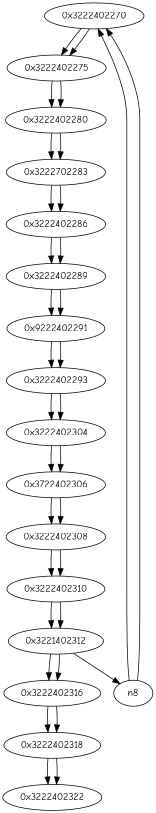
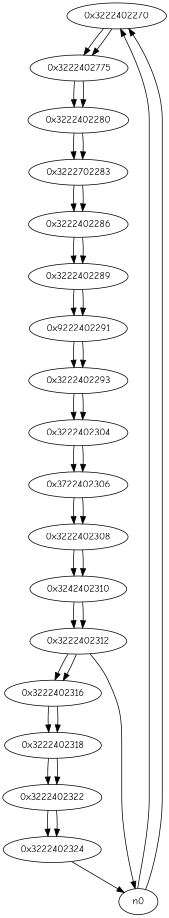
  digraph {
    fontname="Comic Neue"
    node [fontname="Comic Neue"]
    edge [fontname="Comic Neue"]
    n1 [label="0x3222402270"]
-   n2 [label="0x3222402275"]
+   n2 [label="0x3222402775"]
    n3 [label="0x3222402280"]
    n4 [label="0x3222702283"]
    n5 [label="0x3222402286"]
    n6 [label="0x3222402289"]
    n7 [label="0x9222402291"]
    n8 [label="0x3222402293"]
    n9 [label="0x3222402304"]
    n10 [label="0x3722402306"]
    n11 [label="0x3222402308"]
-   n12 [label="0x3222402310"]
-   n13 [label="0x3221402312"]
+   n12 [label="0x3242402310"]
+   n13 [label="0x3222402312"]
    n14 [label="0x3222402316"]
-   n0 [label=n8]
+   n0
    n15 [label="0x3222402318"]
    n16 [label="0x3222402322"]
+   n17 [label="0x3222402324"]
    n1 -> n2
    n1 -> n2
    n2 -> n3
    n2 -> n3
    n3 -> n4
    n3 -> n4
    n4 -> n5
    n4 -> n5
    n5 -> n6
    n5 -> n6
    n6 -> n7
    n6 -> n7
    n7 -> n8
    n7 -> n8
    n8 -> n9
    n8 -> n9
    n9 -> n10
    n9 -> n10
    n10 -> n11
    n10 -> n11
    n11 -> n12
    n11 -> n12
    n12 -> n13
    n12 -> n13
    n13 -> n14
    n13 -> n14
    n13 -> n0
    n14 -> n15
    n14 -> n15
    n0 -> n1
    n0 -> n1
    n15 -> n16
    n15 -> n16
+   n16 -> n17
+   n16 -> n17
+   n17 -> n0
  }
